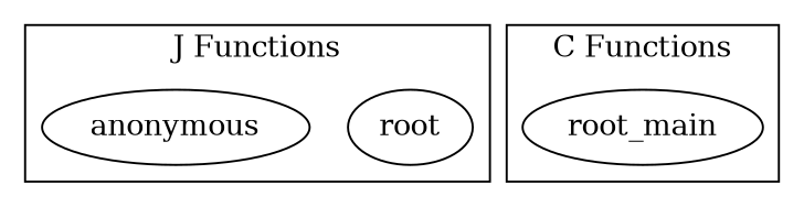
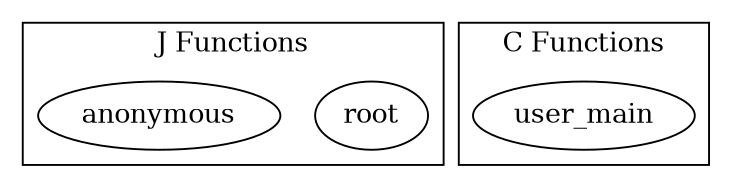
  digraph {
    root
    anonymous
-   user_main [label=root_main]
+   user_main
    subgraph cluster_1 {
      label="J Functions"
      root
      anonymous
    }
    subgraph cluster_2 {
      label="C Functions"
      user_main
    }
  }
